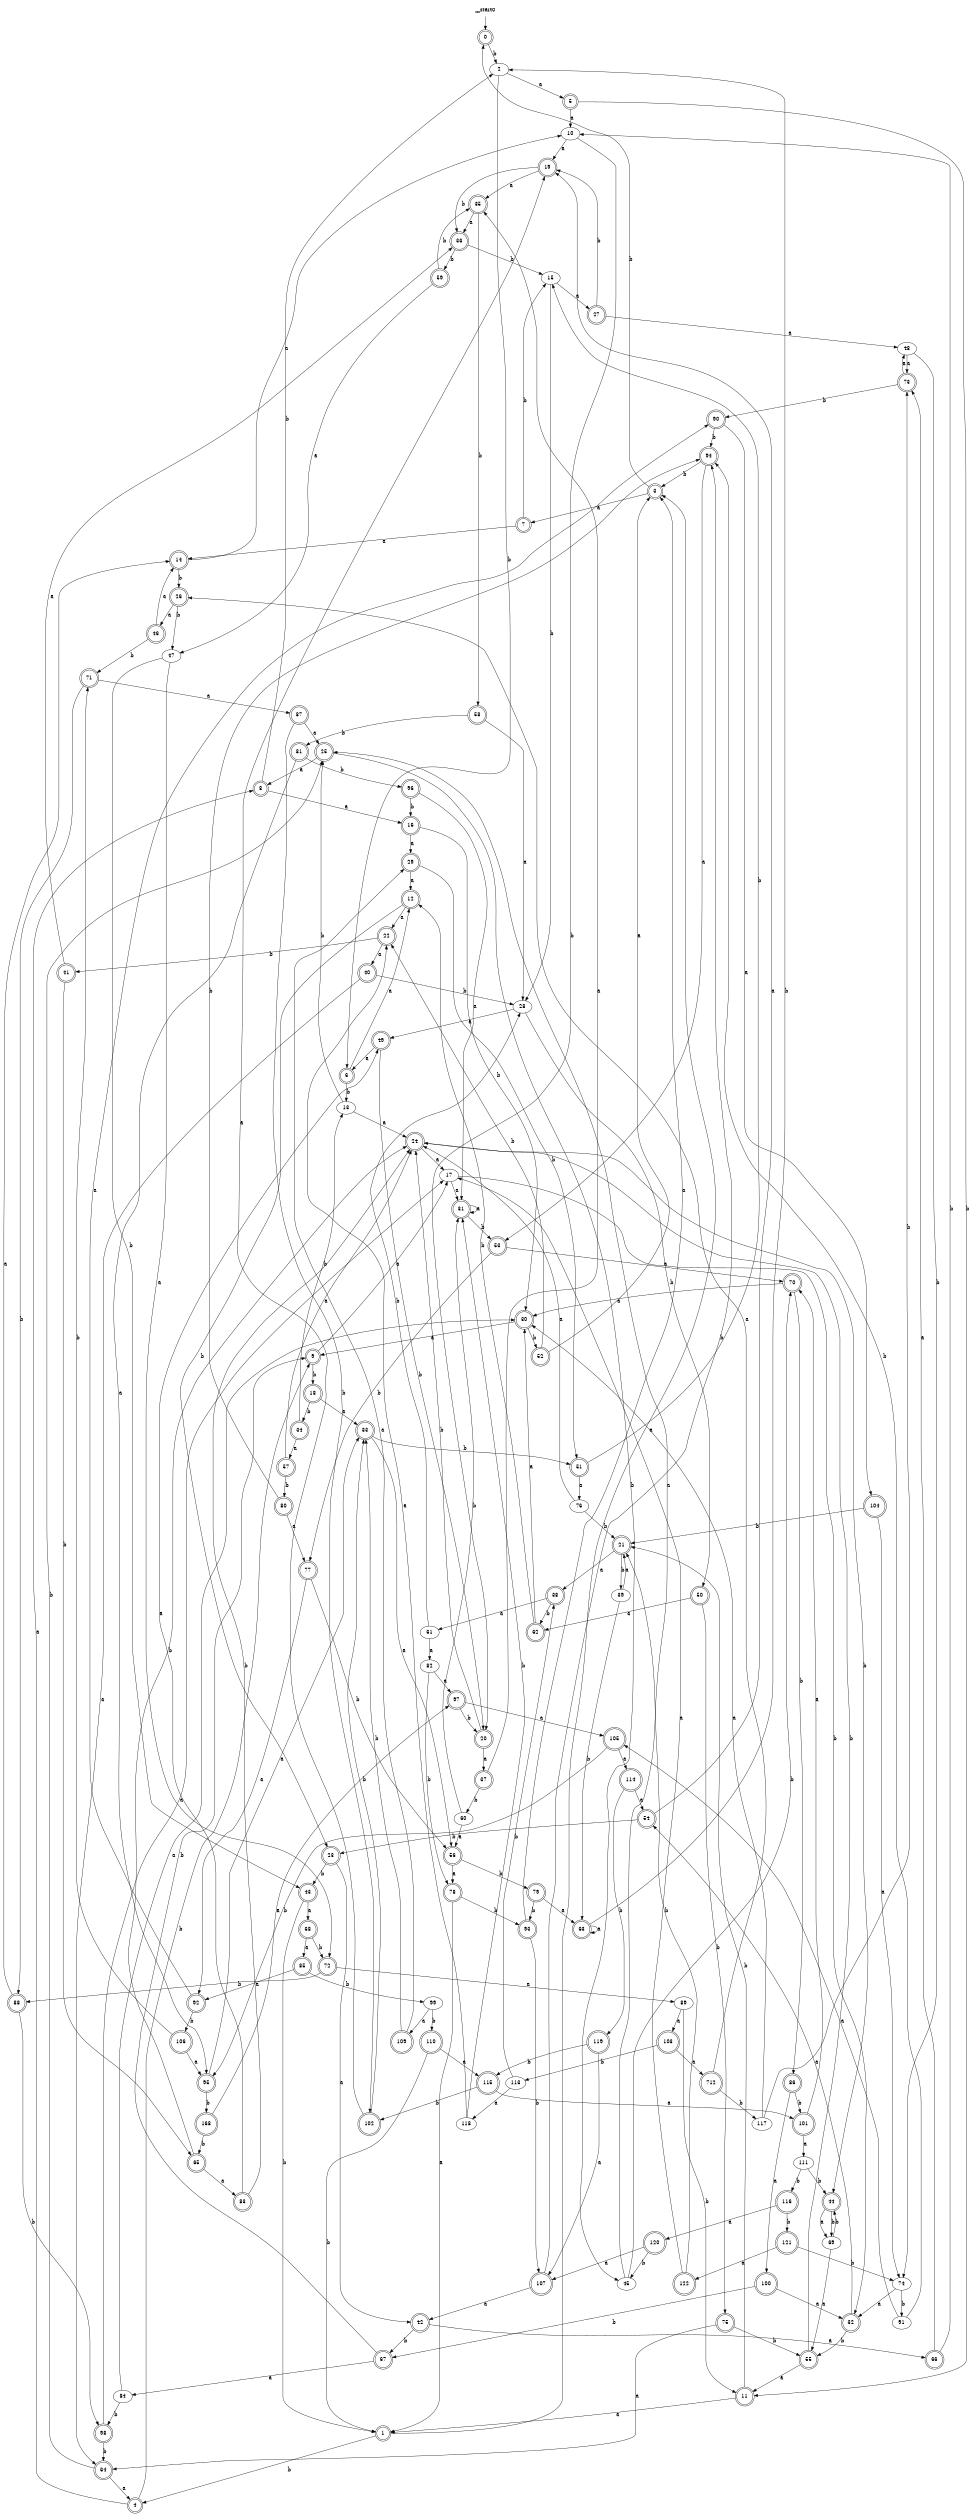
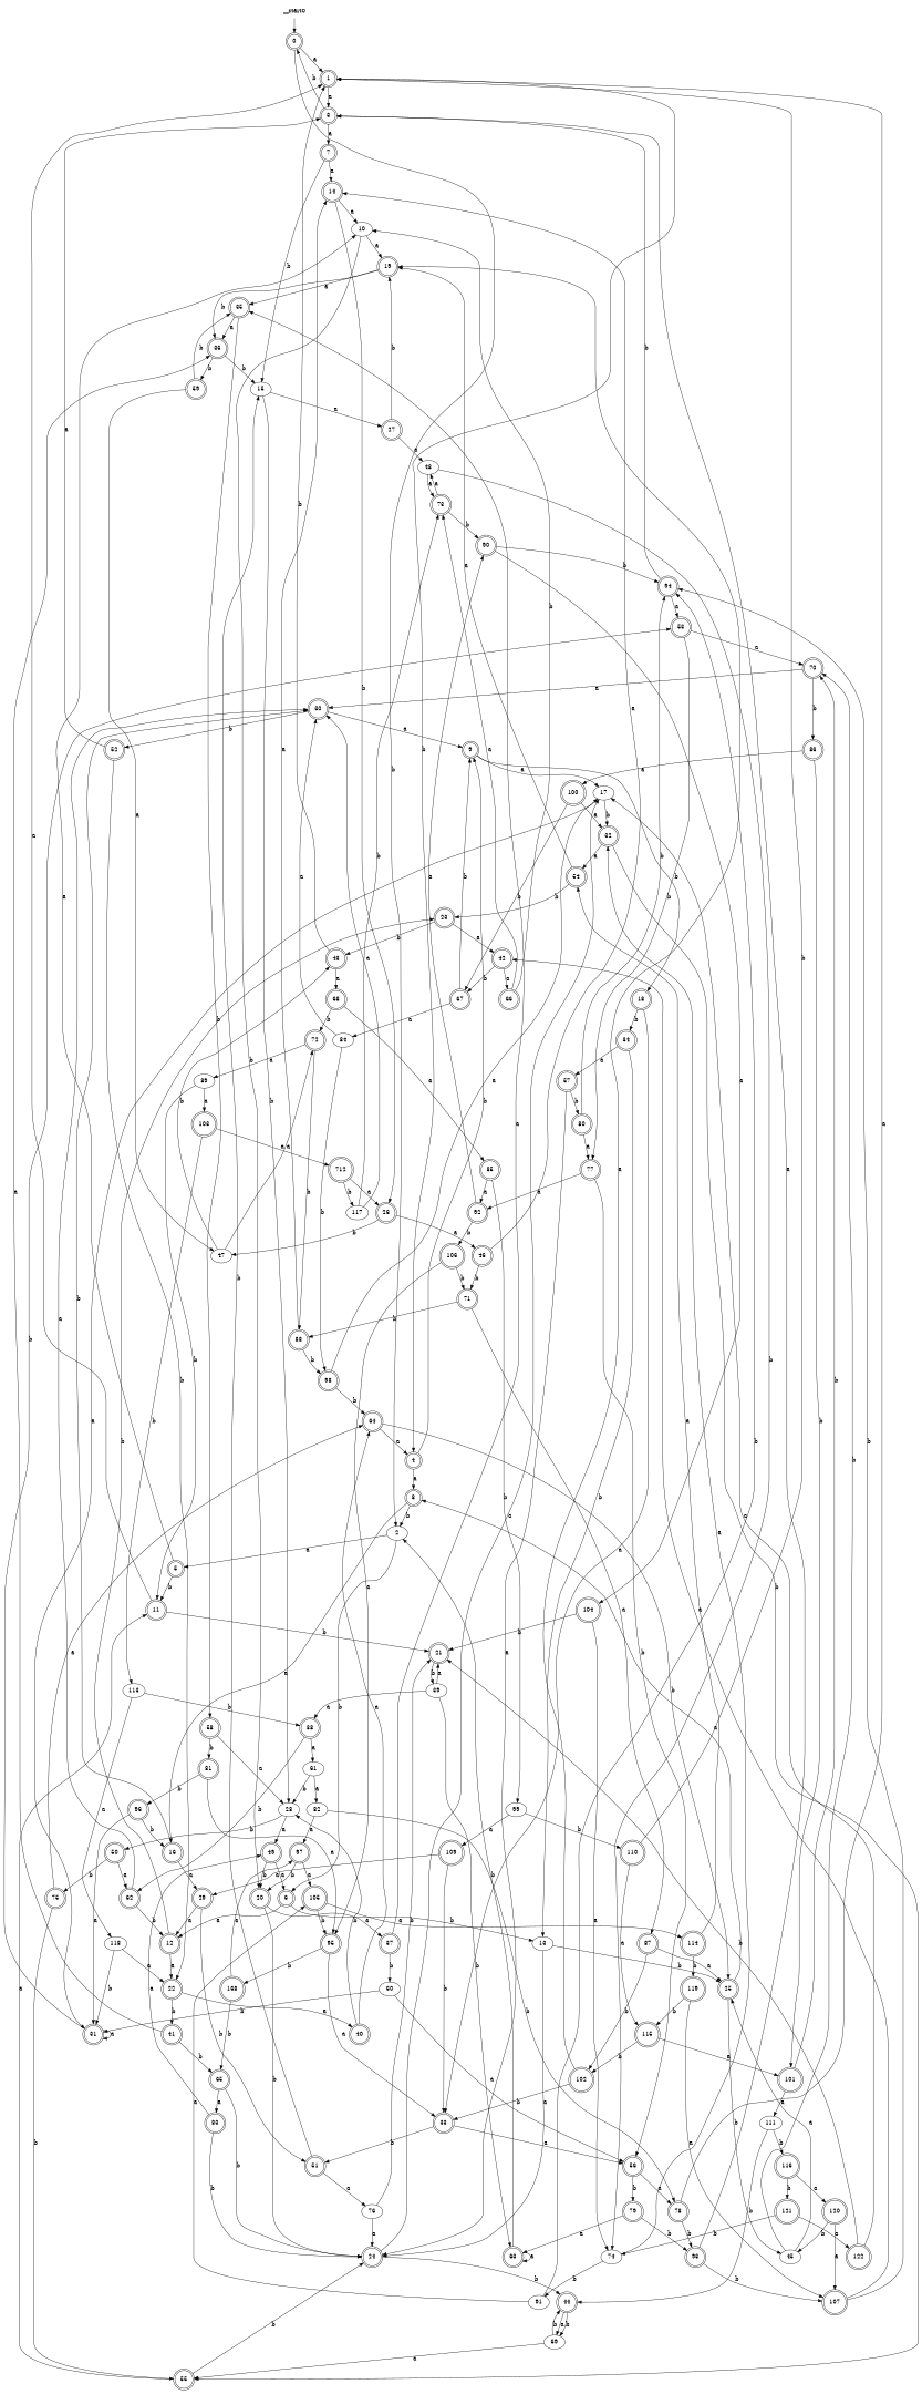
  digraph {
    node [shape=doublecircle]
    __start0 [shape=none]
    0
    1
    2 [shape=""]
    3
    4
    5
    6
    7
    8
    9
    10 [shape=""]
    11
    12
    13 [shape=""]
    14
    15 [shape=""]
    16
    17 [shape=""]
    18
    19
    20
    21
    22
    23
    24
    25
    26
    27
    28 [shape=""]
    29
    30
    31
    32
    33
    34
    35
    36
    37
    38
    39 [shape=""]
    40
    41
    42
    43
    44
    45 [shape=""]
    46
    47 [shape=""]
    48 [shape=""]
    49
    50
    51
    52
    53
    54
    55
    56
    57
    58
    59
    60 [shape=""]
    61 [shape=""]
    62
    63
    64
    65
    66
    67
    68
    69 [shape=""]
    70
    71
    72
    73
    74 [shape=""]
    75
    76 [shape=""]
    77
    78
    79
    80
    81
    82 [shape=""]
    83
    84 [shape=""]
    85
    86
    87
    88
    89 [shape=""]
    90
    91 [shape=""]
    92
    93
    94
    95
    96
    97
    98
    99 [shape=""]
    100
    101
    102
    103
    104
    105
    106
    107
    n110 [label=168]
    109
    110
    111 [shape=""]
    n114 [label=712]
    113 [shape=""]
    114
    115
    116
    117 [shape=""]
    118 [shape=""]
    119
    120
    121
    122
    __start0 -> 0
+   0 -> 1 [label=a]
    0 -> 2 [label=b]
    1 -> 3 [label=a]
    1 -> 4 [label=b]
    2 -> 5 [label=a]
    2 -> 6 [label=b]
    3 -> 0 [label=b]
    3 -> 7 [label=a]
    4 -> 8 [label=a]
    4 -> 9 [label=b]
    5 -> 10 [label=a]
    5 -> 11 [label=b]
    6 -> 12 [label=a]
    6 -> 13 [label=b]
    7 -> 14 [label=a]
    7 -> 15 [label=b]
    8 -> 2 [label=b]
    8 -> 16 [label=a]
    9 -> 17 [label=a]
    9 -> 18 [label=b]
    10 -> 19 [label=a]
    10 -> 20 [label=b]
    11 -> 1 [label=a]
    11 -> 21 [label=b]
    12 -> 22 [label=a]
    12 -> 23 [label=b]
    13 -> 24 [label=a]
    13 -> 25 [label=b]
    14 -> 10 [label=a]
    14 -> 26 [label=b]
    15 -> 27 [label=a]
    15 -> 28 [label=b]
    16 -> 29 [label=a]
    16 -> 30 [label=b]
    17 -> 31 [label=a]
    17 -> 32 [label=b]
    18 -> 33 [label=a]
    18 -> 34 [label=b]
    19 -> 35 [label=a]
    19 -> 36 [label=b]
    20 -> 24 [label=b]
    20 -> 37 [label=a]
-   21 -> 38 [label=a]
+   39 -> 38 [label=a]
    21 -> 39 [label=b]
    22 -> 40 [label=a]
    22 -> 41 [label=b]
    23 -> 42 [label=a]
    23 -> 43 [label=b]
    24 -> 17 [label=a]
    24 -> 44 [label=b]
    25 -> 8 [label=a]
    25 -> 45 [label=b]
    26 -> 46 [label=a]
    26 -> 47 [label=b]
    27 -> 19 [label=b]
    27 -> 48 [label=a]
    28 -> 49 [label=a]
    28 -> 50 [label=b]
    29 -> 12 [label=a]
    29 -> 51 [label=b]
    30 -> 9 [label=a]
    30 -> 52 [label=b]
    31 -> 31 [label=a]
    31 -> 53 [label=b]
    32 -> 54 [label=a]
    32 -> 55 [label=b]
    33 -> 51 [label=b]
    33 -> 56 [label=a]
    34 -> 13 [label=b]
    34 -> 57 [label=a]
    35 -> 36 [label=a]
    35 -> 58 [label=b]
    36 -> 15 [label=b]
    36 -> 59 [label=b]
    37 -> 35 [label=a]
    37 -> 60 [label=b]
    38 -> 61 [label=a]
    38 -> 62 [label=b]
    39 -> 21 [label=a]
    39 -> 63 [label=b]
    40 -> 28 [label=b]
    40 -> 64 [label=a]
    41 -> 36 [label=a]
    41 -> 65 [label=b]
    42 -> 66 [label=a]
    42 -> 67 [label=b]
    43 -> 1 [label=b]
    43 -> 68 [label=a]
    44 -> 69 [label=a]
    44 -> 69 [label=b]
    45 -> 25 [label=a]
    45 -> 70 [label=b]
    46 -> 14 [label=a]
    46 -> 71 [label=b]
    47 -> 43 [label=b]
    47 -> 72 [label=a]
    48 -> 73 [label=a]
    48 -> 74 [label=b]
    49 -> 6 [label=a]
    49 -> 20 [label=b]
    50 -> 62 [label=a]
    50 -> 75 [label=b]
    51 -> 15 [label=b]
    51 -> 76 [label=a]
    52 -> 3 [label=a]
    52 -> 22 [label=b]
    53 -> 70 [label=a]
    53 -> 77 [label=b]
    54 -> 19 [label=a]
    54 -> 23 [label=b]
    55 -> 11 [label=a]
    55 -> 24 [label=b]
    56 -> 78 [label=a]
    56 -> 79 [label=b]
    57 -> 24 [label=a]
    57 -> 80 [label=b]
    58 -> 28 [label=a]
    58 -> 81 [label=b]
    59 -> 35 [label=b]
    59 -> 47 [label=a]
    60 -> 31 [label=b]
    60 -> 56 [label=a]
    61 -> 28 [label=b]
    61 -> 82 [label=a]
    62 -> 12 [label=b]
    62 -> 30 [label=a]
    63 -> 2 [label=b]
    63 -> 63 [label=a]
    64 -> 4 [label=a]
    64 -> 25 [label=b]
    65 -> 24 [label=b]
    65 -> 83 [label=a]
    66 -> 10 [label=b]
    66 -> 73 [label=a]
    67 -> 9 [label=b]
    67 -> 84 [label=a]
    68 -> 72 [label=b]
    68 -> 85 [label=a]
    69 -> 44 [label=b]
    69 -> 55 [label=a]
    70 -> 30 [label=a]
    70 -> 86 [label=b]
    71 -> 87 [label=a]
    71 -> 88 [label=b]
    72 -> 88 [label=b]
    72 -> 89 [label=a]
    73 -> 48 [label=a]
    73 -> 90 [label=b]
    74 -> 32 [label=a]
    74 -> 91 [label=b]
    75 -> 55 [label=b]
    75 -> 64 [label=a]
    76 -> 21 [label=b]
    76 -> 24 [label=a]
    77 -> 56 [label=b]
    77 -> 92 [label=a]
    78 -> 1 [label=a]
    78 -> 93 [label=b]
    79 -> 63 [label=a]
    79 -> 93 [label=b]
    80 -> 77 [label=a]
    80 -> 94 [label=b]
    81 -> 95 [label=a]
    81 -> 96 [label=b]
    82 -> 78 [label=b]
    82 -> 97 [label=a]
    83 -> 24 [label=b]
    83 -> 49 [label=a]
    84 -> 30 [label=a]
    84 -> 98 [label=b]
    85 -> 92 [label=a]
    85 -> 99 [label=b]
    86 -> 100 [label=a]
    86 -> 101 [label=b]
    87 -> 25 [label=a]
    87 -> 102 [label=b]
    88 -> 14 [label=a]
    88 -> 98 [label=b]
    89 -> 11 [label=b]
    89 -> 103 [label=a]
    90 -> 94 [label=b]
    90 -> 104 [label=a]
    91 -> 94 [label=b]
    91 -> 105 [label=a]
    92 -> 90 [label=a]
    92 -> 106 [label=b]
    93 -> 3 [label=a]
    93 -> 107 [label=b]
    94 -> 3 [label=b]
    94 -> 53 [label=a]
    95 -> 33 [label=a]
    95 -> n110 [label=b]
    96 -> 16 [label=b]
    96 -> 31 [label=a]
    97 -> 20 [label=b]
    97 -> 105 [label=a]
    98 -> 17 [label=a]
    98 -> 64 [label=b]
    99 -> 109 [label=a]
    99 -> 110 [label=b]
    100 -> 32 [label=a]
    100 -> 67 [label=b]
-   101 -> 70 [label=a]
+   101 -> 70 [label=b]
    101 -> 111 [label=a]
    102 -> 19 [label=a]
    102 -> 33 [label=b]
    103 -> n114 [label=a]
    103 -> 113 [label=b]
    104 -> 21 [label=b]
    104 -> 74 [label=a]
    105 -> 95 [label=b]
    105 -> 114 [label=a]
    106 -> 71 [label=b]
    106 -> 95 [label=a]
    107 -> 42 [label=a]
    107 -> 94 [label=b]
    n110 -> 65 [label=b]
    n110 -> 97 [label=a]
    109 -> 29 [label=a]
    109 -> 33 [label=b]
    110 -> 1 [label=b]
    110 -> 115 [label=a]
    111 -> 44 [label=b]
    111 -> 116 [label=b]
    n114 -> 26 [label=a]
    n114 -> 117 [label=b]
    113 -> 38 [label=b]
    113 -> 118 [label=a]
    114 -> 54 [label=a]
    114 -> 119 [label=b]
    115 -> 101 [label=a]
    115 -> 102 [label=b]
    116 -> 120 [label=a]
    116 -> 121 [label=b]
    117 -> 30 [label=a]
    117 -> 73 [label=b]
    118 -> 22 [label=a]
    118 -> 31 [label=b]
    119 -> 107 [label=a]
    119 -> 115 [label=b]
    120 -> 45 [label=b]
    120 -> 107 [label=a]
    121 -> 74 [label=b]
    121 -> 122 [label=a]
    122 -> 17 [label=a]
    122 -> 21 [label=b]
  }
